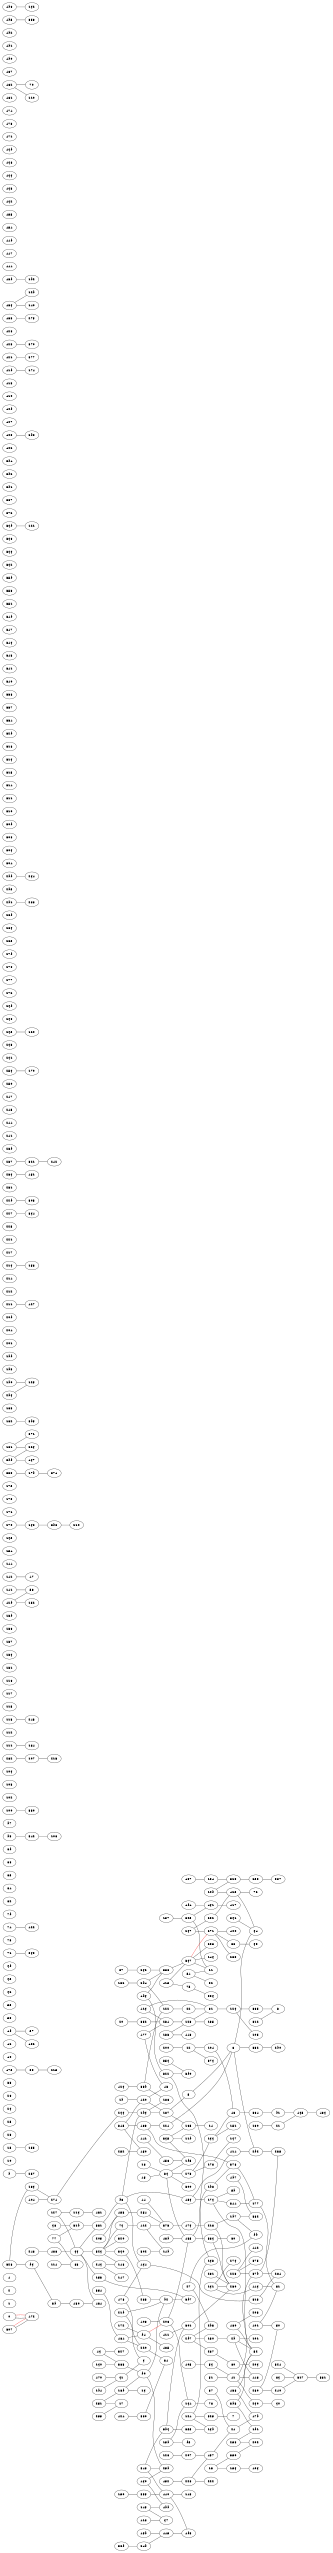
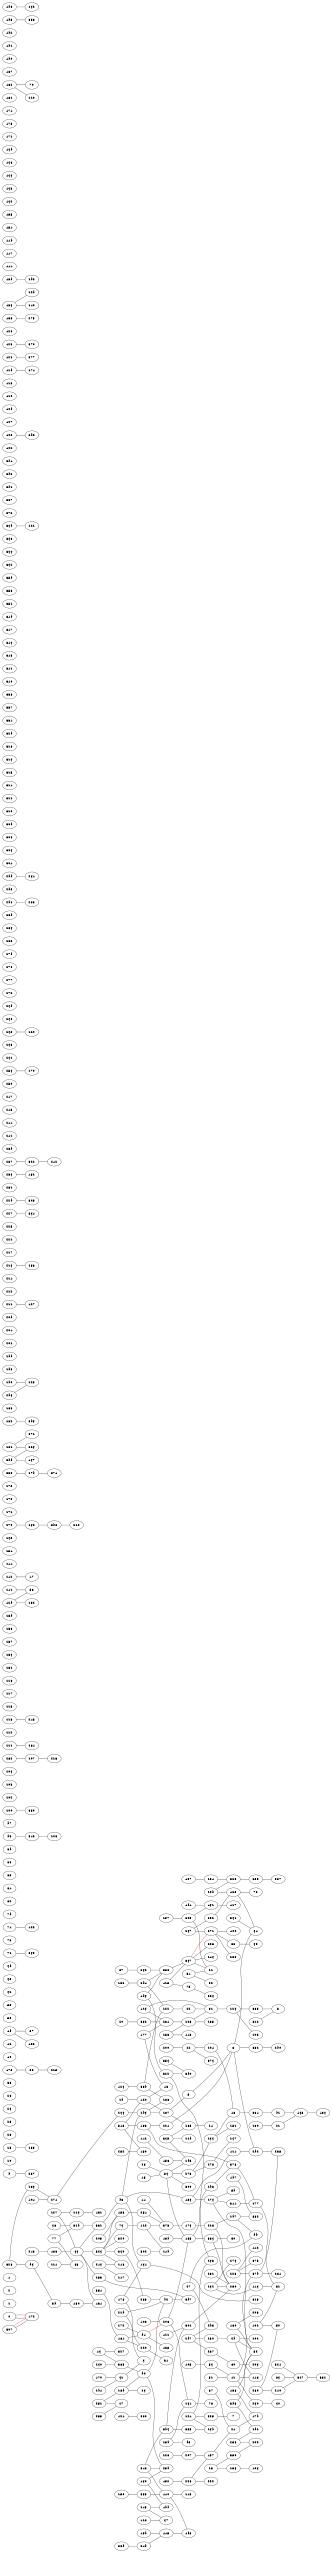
  graph {
    fontname="DejaVu Sans"
    rankdir=LR
    node [fontname="DejaVu Sans"]
    edge [fontname="DejaVu Sans" weight=89]
    0
    472
    1
    2
    4
    5
    8
    64
    292
    332
    235
    290
    9
    257
    10
    12
    104
    376
    48
    13
    156
    350
    406
    202
    15
    155
    18
    36
    195
    273
    300
    435
    19
    420
    187
    43
    20
    352
    234
    21
    465
    486
    22
    81
    126
    23
    24
    479
    25
    26
    27
    99
    293
    28
    29
    52
    101
    448
    33
    35
    215
    166
    178
    198
    386
    37
    262
    388
    38
    63
    39
    430
    434
    40
    41
    260
    379
    60
    284
    42
    44
    373
    476
    45
    46
    327
    383
    90
    384
    91
    49
    57
    432
    51
    53
    54
    11
    32
    55
    56
    61
    6
    62
    65
    66
    153
    326
    331
    397
    76
    453
    148
    320
    360
    98
    68
    319
    69
    71
    363
    73
    74
    422
    75
    336
    412
    149
    77
    83
    79
    80
    206
    105
    385
    82
    84
    85
    86
    317
    381
    87
    88
    89
    92
    259
    93
    342
    108
    94
    208
    485
    164
    96
    97
    196
    456
    464
    188
    176
    414
    313
    100
    330
    102
    103
    106
    107
    213
    109
    323
    425
    253
    72
    111
    184
    112
    113
    243
    114
    115
    116
    431
    117
    118
    122
    123
    135
    124
    163
    169
    325
    7
    3
    127
    128
    207
    457
    130
    131
    132
    294
    133
    443
    134
    136
    137
    138
    139
    141
    58
    142
    47
    144
    145
    67
    499
    150
    335
    440
    154
    157
    305
    461
    159
    95
    78
    160
    161
    230
    276
    446
    31
    165
    151
    168
    398
    210
    171
    172
    173
    175
    59
    344
    177
    167
    179
    374
    180
    181
    226
    371
    182
    395
    183
    185
    14
    186
    274
    266
    189
    16
    190
    125
    193
    194
    197
    382
    378
    199
    200
    201
    204
    205
    254
    209
    211
    427
    212
    214
    216
    158
    217
    218
    219
    220
    34
    221
    223
    375
    442
    224
    225
    227
    364
    228
    222
    229
    303
    231
    232
    236
    451
    237
    321
    242
    239
    240
    241
    244
    245
    246
    147
    247
    248
    488
    249
    445
    493
    250
    251
    17
    252
    450
    357
    255
    256
    170
    258
    191
    261
    367
    263
    265
    120
    267
    271
    233
    400
    268
    269
    270
    272
    277
    278
    279
    280
    50
    281
    282
    283
    285
    286
    287
    289
    291
    288
    295
    296
    297
    299
    264
    301
    302
    304
    417
    306
    307
    308
    309
    310
    311
    312
    314
    315
    316
    318
    322
    390
    324
    328
    329
    333
    334
    143
    337
    338
    339
    340
    341
    343
    345
    483
    346
    347
    348
    396
    355
    349
    351
    353
    354
    484
    356
    359
    361
    362
    365
    119
    366
    146
    238
    368
    369
    121
    372
    380
    30
    387
    389
    391
    392
    393
    394
    399
    467
    401
    402
    403
    298
    404
    405
    407
    408
    409
    410
    411
    413
    415
    416
    418
    419
    174
    421
    377
    423
    370
    424
    426
    428
    429
    152
    433
    275
    436
    129
    140
    437
    438
    439
    192
    441
    458
    444
    447
    449
    452
    454
    455
    459
    460
    462
    463
    466
    468
    469
    470
    471
    473
    474
    475
    477
    478
    480
    203
    481
    482
    70
    110
    487
    489
    490
    491
    492
    494
    495
    358
    496
    497
    498
    162
    0 -- 472 [weight=95]
    0 -- 472 [color=red weight=""]
    5 -- 8 [weight=22]
    8 -- 64 [weight=51]
    8 -- 292 [weight=17]
    8 -- 332 [weight=83]
    292 -- 235
    332 -- 290 [weight=98]
    9 -- 257 [weight=28]
    12 -- 104 [weight=75]
    12 -- 376 [weight=51]
    104 -- 48 [weight=44]
    48 -- 384 [weight=83]
    13 -- 156 [weight=82]
    13 -- 350 [weight=22]
    156 -- 406 [weight=27]
    350 -- 202 [weight=64]
    15 -- 155 [weight=75]
    18 -- 36 [weight=16]
    36 -- 195 [weight=24]
    36 -- 273 [weight=71]
    36 -- 300 [weight=8]
    36 -- 435 [weight=34]
    273 -- 166
    273 -- 178 [weight=83]
    435 -- 198 [weight=42]
    435 -- 386 [weight=88]
    19 -- 420 [weight=51]
    420 -- 187 [weight=12]
    420 -- 43 [weight=87]
    187 -- 5 [weight=73]
    187 -- 185 [weight=55]
    20 -- 352 [weight=75]
    352 -- 234 [weight=96]
    234 -- 123 [weight=12]
    21 -- 465 [weight=2]
    465 -- 486 [weight=11]
    22 -- 81 [weight=80]
    81 -- 126 [weight=30]
    126 -- 105 [weight=40]
    126 -- 385 [weight=78]
    24 -- 479 [weight=96]
    27 -- 99 [weight=55]
    27 -- 293 [weight=39]
    29 -- 52 [weight=4]
    29 -- 101 [weight=50]
    29 -- 448 [weight=21]
    35 -- 215 [weight=38]
    166 -- 48 [weight=46]
    166 -- 151 [weight=58]
    178 -- 167 [weight=69]
    198 -- 378 [weight=18]
    386 -- 230 [weight=53]
    386 -- 30 [weight=57]
    37 -- 262 [weight=36]
    262 -- 388 [weight=65]
    388 -- 367 [weight=63]
    38 -- 63 [weight=57]
    39 -- 430 [weight=30]
    430 -- 434 [weight=20]
    41 -- 448 [weight=98]
    41 -- 260 [weight=75]
    41 -- 379 [weight=47]
    260 -- 60 [weight=58]
    379 -- 235 [weight=62]
    379 -- 284 [weight=41]
    44 -- 373 [weight=9]
    373 -- 476 [weight=27]
    476 -- 218 [weight=85]
    45 -- 36 [weight=60]
    46 -- 327
    46 -- 383 [weight=95]
    383 -- 90 [weight=51]
    90 -- 92 [weight=46]
    90 -- 259 [weight=22]
    384 -- 91 [weight=61]
    91 -- 465 [weight=91]
    49 -- 57 [weight=73]
    49 -- 432 [weight=14]
    51 -- 41 [weight=70]
    54 -- 11 [weight=17]
    54 -- 32 [weight=90]
    56 -- 41 [weight=96]
    61 -- 6 [weight=83]
    66 -- 434 [weight=98]
    66 -- 153 [weight=81]
    66 -- 326 [weight=56]
    66 -- 331 [weight=92]
    153 -- 397 [weight=21]
    326 -- 76 [weight=6]
    326 -- 453 [weight=41]
    326 -- 148 [weight=91]
    326 -- 320 [weight=75]
    326 -- 360 [weight=68]
    331 -- 98 [weight=86]
    76 -- 412 [weight=97]
    453 -- 254 [weight=90]
    360 -- 283 [weight=44]
    98 -- 196 [weight=53]
    98 -- 456 [weight=3]
    98 -- 464 [weight=94]
    68 -- 319 [weight=98]
    319 -- 331 [weight=68]
    71 -- 363 [weight=68]
    74 -- 422 [weight=98]
    75 -- 336 [weight=65]
    412 -- 373 [weight=65]
    412 -- 149 [weight=15]
    77 -- 319 [weight=1]
    77 -- 83 [weight=66]
    80 -- 206 [weight=64]
    385 -- 3 [weight=97]
    86 -- 317 [weight=80]
    317 -- 381 [weight=6]
    87 -- 24 [weight=46]
    92 -- 397 [weight=87]
    93 -- 342 [weight=53]
    342 -- 108 [weight=14]
    94 -- 208 [color=red weight=45]
    94 -- 485 [weight=49]
    208 -- 435 [weight=4]
    208 -- 164 [weight=60]
    164 -- 78 [weight=26]
    96 -- 39 [weight=11]
    196 -- 187 [weight=57]
    196 -- 188 [weight=19]
    456 -- 176 [weight=76]
    456 -- 414 [weight=48]
    464 -- 313 [weight=15]
    176 -- 52 [weight=5]
    176 -- 59 [weight=65]
    176 -- 344 [weight=30]
    414 -- 292 [weight=75]
-   313 -- 284 [weight=49]
    100 -- 330 [weight=37]
    107 -- 213 [weight=60]
    109 -- 323 [weight=48]
    109 -- 425 [weight=93]
    323 -- 253 [weight=23]
    425 -- 64 [weight=2]
    425 -- 72 [weight=35]
    253 -- 357 [weight=43]
    111 -- 184 [weight=74]
    113 -- 243 [weight=19]
    114 -- 83 [weight=81]
    116 -- 431 [weight=11]
    122 -- 22 [weight=6]
    123 -- 81 [weight=19]
    123 -- 135 [weight=17]
    124 -- 163 [weight=24]
    124 -- 169 [weight=81]
    124 -- 325 [weight=66]
    325 -- 7 [weight=57]
    127 -- 66 [weight=93]
    127 -- 116 [weight=14]
    128 -- 207 [weight=87]
    207 -- 457 [weight=65]
    457 -- 24 [weight=26]
    130 -- 29 [weight=79]
    132 -- 294 [weight=19]
    294 -- 388 [weight=62]
    294 -- 122 [weight=81]
    133 -- 123 [weight=67]
    133 -- 443 [weight=74]
    134 -- 323 [weight=3]
    141 -- 58 [weight=94]
    142 -- 47 [weight=81]
    145 -- 67 [weight=23]
    145 -- 499 [weight=11]
    150 -- 335 [weight=78]
    335 -- 440 [weight=37]
    440 -- 493 [weight=2]
    440 -- 143 [weight=45]
    157 -- 305 [weight=59]
    305 -- 11 [weight=41]
    305 -- 461 [weight=2]
    461 -- 417 [weight=50]
    159 -- 164 [weight=39]
    159 -- 95 [weight=13]
    160 -- 383 [weight=30]
    161 -- 230 [weight=44]
    161 -- 276 [weight=70]
    161 -- 446 [weight=52]
    446 -- 31 [weight=88]
    168 -- 398 [weight=30]
    398 -- 210 [weight=49]
    172 -- 94 [weight=15]
    344 -- 177 [weight=65]
    177 -- 31 [weight=42]
    179 -- 374 [weight=20]
    180 -- 21 [weight=2]
    181 -- 226 [weight=59]
    181 -- 371 [weight=21]
    182 -- 395 [weight=25]
    185 -- 14 [weight=71]
    186 -- 274 [weight=39]
    274 -- 266 [weight=23]
    266 -- 196 [weight=53]
    189 -- 90 [weight=16]
    189 -- 16 [weight=14]
    190 -- 125 [weight=41]
    194 -- 61
    197 -- 99 [weight=54]
    197 -- 382 [weight=69]
    378 -- 177 [weight=13]
    200 -- 12 [weight=96]
    205 -- 453 [weight=37]
    254 -- 373 [weight=5]
    211 -- 427 [weight=78]
    216 -- 158 [weight=97]
    218 -- 230 [weight=52]
    218 -- 197 [weight=12]
    219 -- 92 [weight=8]
    219 -- 220 [weight=66]
    220 -- 34 [weight=56]
    223 -- 379 [weight=34]
    223 -- 375 [weight=55]
    223 -- 442 [weight=76]
    224 -- 8 [weight=8]
    227 -- 364 [weight=32]
    228 -- 457 [weight=1]
    228 -- 222 [weight=95]
    229 -- 303 [weight=3]
    232 -- 425 [weight=82]
    236 -- 451
    237 -- 321 [weight=21]
    321 -- 242 [weight=32]
    240 -- 317
    246 -- 148 [weight=18]
    246 -- 147 [weight=64]
    248 -- 488 [weight=78]
    488 -- 66 [weight=59]
    249 -- 445 [weight=7]
    445 -- 493 [weight=7]
    251 -- 189 [weight=23]
    251 -- 17 [weight=80]
    252 -- 450 [weight=64]
    255 -- 17 [weight=7]
    256 -- 170 [weight=19]
    258 -- 202 [weight=98]
    258 -- 191 [weight=31]
    367 -- 11 [weight=34]
    367 -- 271 [color=red weight=49]
    367 -- 146 [weight=74]
    367 -- 238 [weight=4]
    265 -- 120 [weight=27]
    267 -- 232 [weight=77]
    267 -- 271 [weight=56]
    271 -- 38 [weight=99]
    271 -- 233 [weight=77]
    271 -- 400 [weight=66]
    270 -- 168 [weight=14]
    280 -- 240 [weight=40]
    280 -- 50 [weight=4]
    281 -- 230
    282 -- 107 [weight=11]
    283 -- 92 [weight=68]
    287 -- 80 [weight=47]
    291 -- 288 [weight=64]
    296 -- 125 [weight=2]
    297 -- 293 [weight=61]
    297 -- 130 [weight=43]
    297 -- 287 [weight=10]
    299 -- 264 [weight=17]
    301 -- 230 [weight=13]
    302 -- 149 [weight=34]
    307 -- 472 [weight=83]
    307 -- 472 [color=red weight=""]
    312 -- 3 [weight=6]
    322 -- 163 [weight=53]
    322 -- 390 [weight=51]
    324 -- 317 [weight=27]
    328 -- 96 [weight=52]
    328 -- 186 [weight=29]
    333 -- 179 [weight=32]
    339 -- 188 [weight=49]
    339 -- 122 [weight=48]
    345 -- 420 [weight=78]
    345 -- 450 [weight=41]
    345 -- 483 [weight=46]
    483 -- 378 [weight=13]
    483 -- 224 [weight=53]
    348 -- 259 [weight=50]
    348 -- 440 [weight=1]
    348 -- 396 [weight=25]
    396 -- 301 [weight=14]
    396 -- 355 [weight=21]
    355 -- 169 [weight=9]
    354 -- 484 [weight=37]
    484 -- 94 [weight=68]
    484 -- 220 [weight=69]
    356 -- 390 [weight=13]
    361 -- 64 [weight=5]
    365 -- 195 [weight=92]
    365 -- 185
    365 -- 119 [weight=6]
    369 -- 121 [weight=91]
-   380 -- 34 [weight=43]
    389 -- 249 [weight=81]
    393 -- 52 [weight=47]
    393 -- 191 [weight=51]
    399 -- 226 [weight=17]
    399 -- 467 [weight=94]
    401 -- 31 [weight=6]
    401 -- 50 [weight=91]
    403 -- 298 [weight=83]
    404 -- 274 [weight=85]
    405 -- 56 [weight=66]
    408 -- 208 [weight=60]
    411 -- 301 [weight=50]
    415 -- 75 [weight=35]
    415 -- 367 [weight=56]
    416 -- 234 [weight=13]
    416 -- 81 [weight=49]
    418 -- 67 [weight=88]
    419 -- 174 [weight=80]
    421 -- 377 [weight=79]
    423 -- 370 [weight=29]
    424 -- 380 [weight=69]
    426 -- 339 [weight=69]
    429 -- 58 [weight=22]
    429 -- 152 [weight=73]
    433 -- 275 [weight=10]
    436 -- 129 [weight=2]
    436 -- 140 [weight=5]
    437 -- 134 [weight=94]
    438 -- 479 [weight=92]
    438 -- 52 [weight=14]
    439 -- 192 [weight=85]
    441 -- 458 [weight=22]
    458 -- 195 [weight=88]
    452 -- 228 [weight=24]
    459 -- 445 [weight=82]
    460 -- 259 [weight=8]
    460 -- 499 [weight=44]
    470 -- 61 [weight=25]
    475 -- 35 [weight=17]
    477 -- 43 [weight=61]
    477 -- 234 [weight=98]
    478 -- 6 [weight=30]
    478 -- 464 [weight=68]
    480 -- 52 [weight=96]
    480 -- 203 [weight=30]
    482 -- 70 [weight=91]
    482 -- 110 [weight=62]
    489 -- 435 [weight=99]
    494 -- 461 [weight=99]
    495 -- 358 [weight=12]
    496 -- 388 [weight=63]
    496 -- 322 [weight=55]
    497 -- 382 [weight=65]
    498 -- 162 [weight=25]
  }
